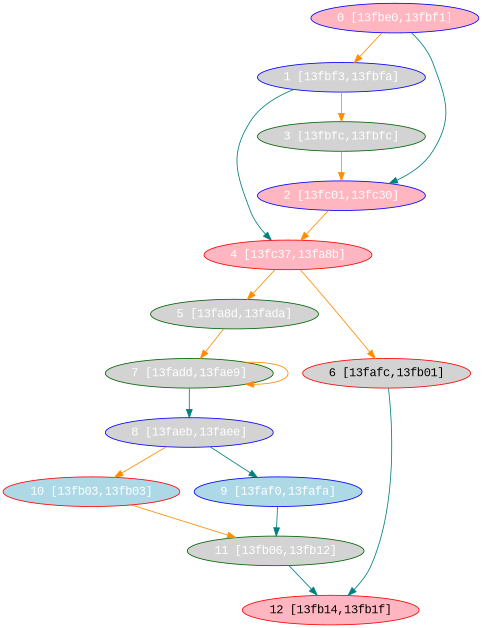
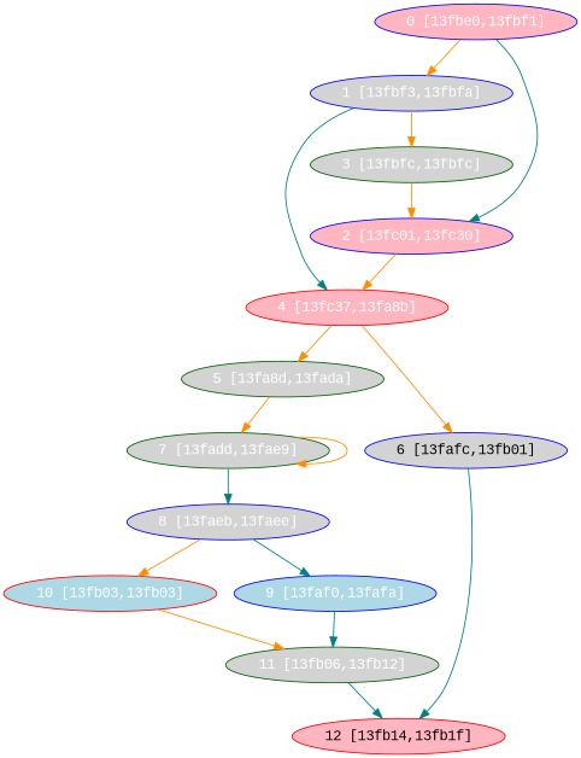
  digraph {
    fontname="Liberation Mono"
    node [fillcolor=lightgrey fontcolor="#ffffff" shape=oval style=filled color=blue fontname="Liberation Mono"]
    edge [color=darkorange fontname="Liberation Mono"]
    n1 [fillcolor=lightpink label="0 [13fbe0,13fbf1]"]
    n2 [label="1 [13fbf3,13fbfa]"]
    n3 [fillcolor=lightpink label="2 [13fc01,13fc30]"]
    n4 [label="3 [13fbfc,13fbfc]" color=darkgreen]
    n5 [fillcolor=lightpink label="4 [13fc37,13fa8b]" color=red]
    n6 [label="5 [13fa8d,13fada]" color=darkgreen]
-   n7 [fontcolor="#000000" label="6 [13fafc,13fb01]" color=red]
+   n7 [fontcolor="#000000" label="6 [13fafc,13fb01]"]
    n8 [label="7 [13fadd,13fae9]" color=darkgreen]
    n9 [fillcolor=lightpink fontcolor="#000000" label="12 [13fb14,13fb1f]" color=red]
    n10 [label="8 [13faeb,13faee]"]
    n11 [fillcolor=lightblue label="9 [13faf0,13fafa]"]
    n12 [fillcolor=lightblue label="10 [13fb03,13fb03]" color=red]
    n13 [label="11 [13fb06,13fb12]" color=darkgreen]
    n1 -> n2
    n1 -> n3 [color=teal]
    n2 -> n4
    n2 -> n5 [color=teal]
    n3 -> n5
    n4 -> n3
    n5 -> n6
    n5 -> n7
    n6 -> n8
    n7 -> n9 [color=teal]
    n8 -> n8
    n8 -> n10 [color=teal]
    n10 -> n11 [color=teal]
    n10 -> n12
    n11 -> n13 [color=teal]
    n12 -> n13
    n13 -> n9 [color=teal]
  }
